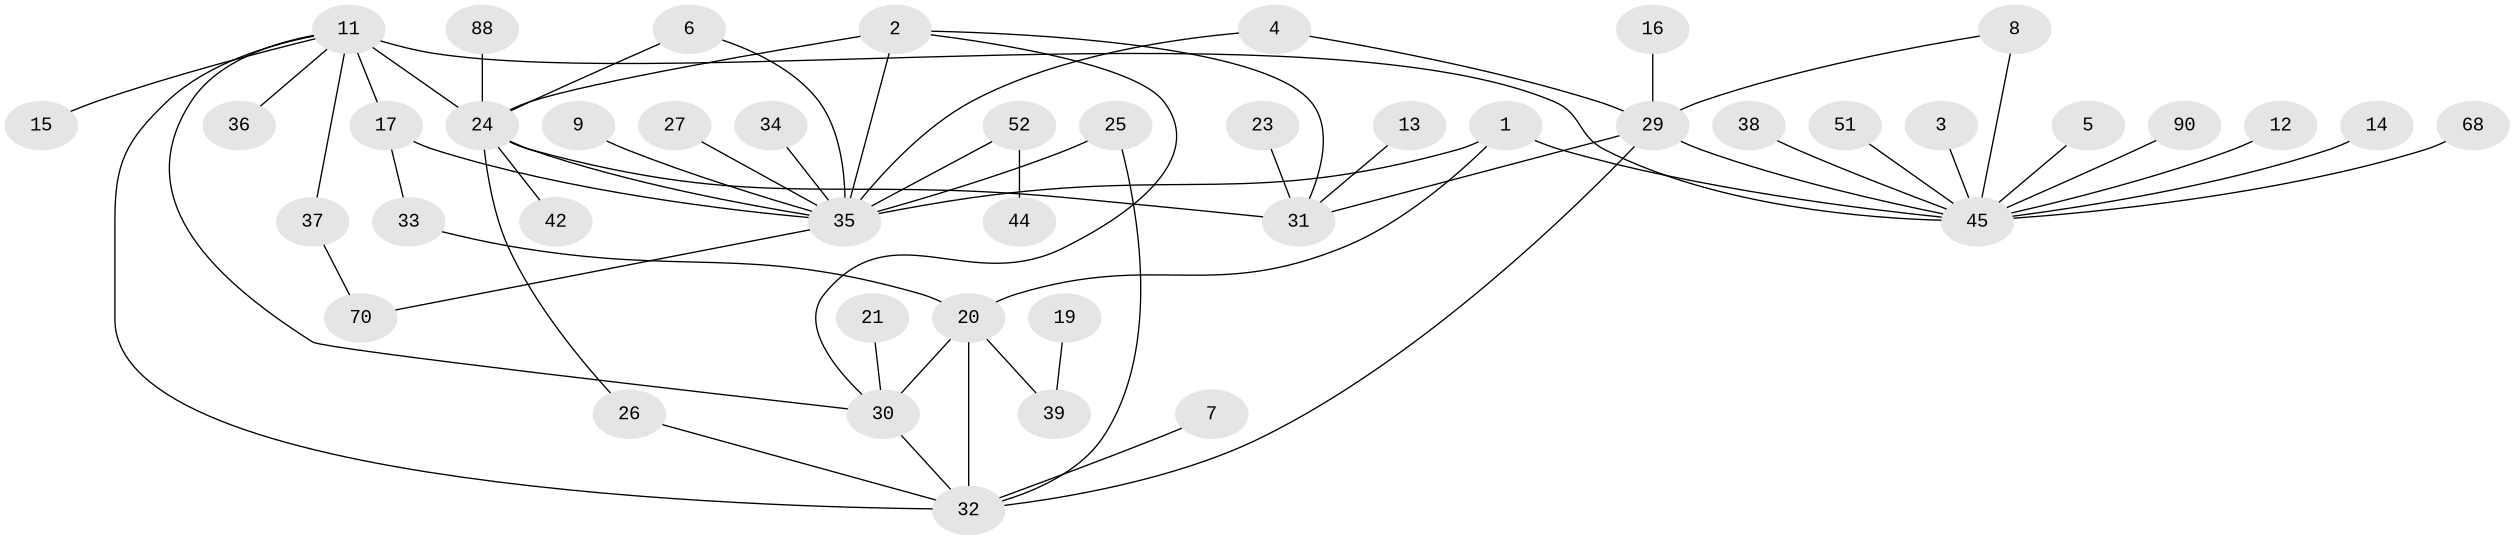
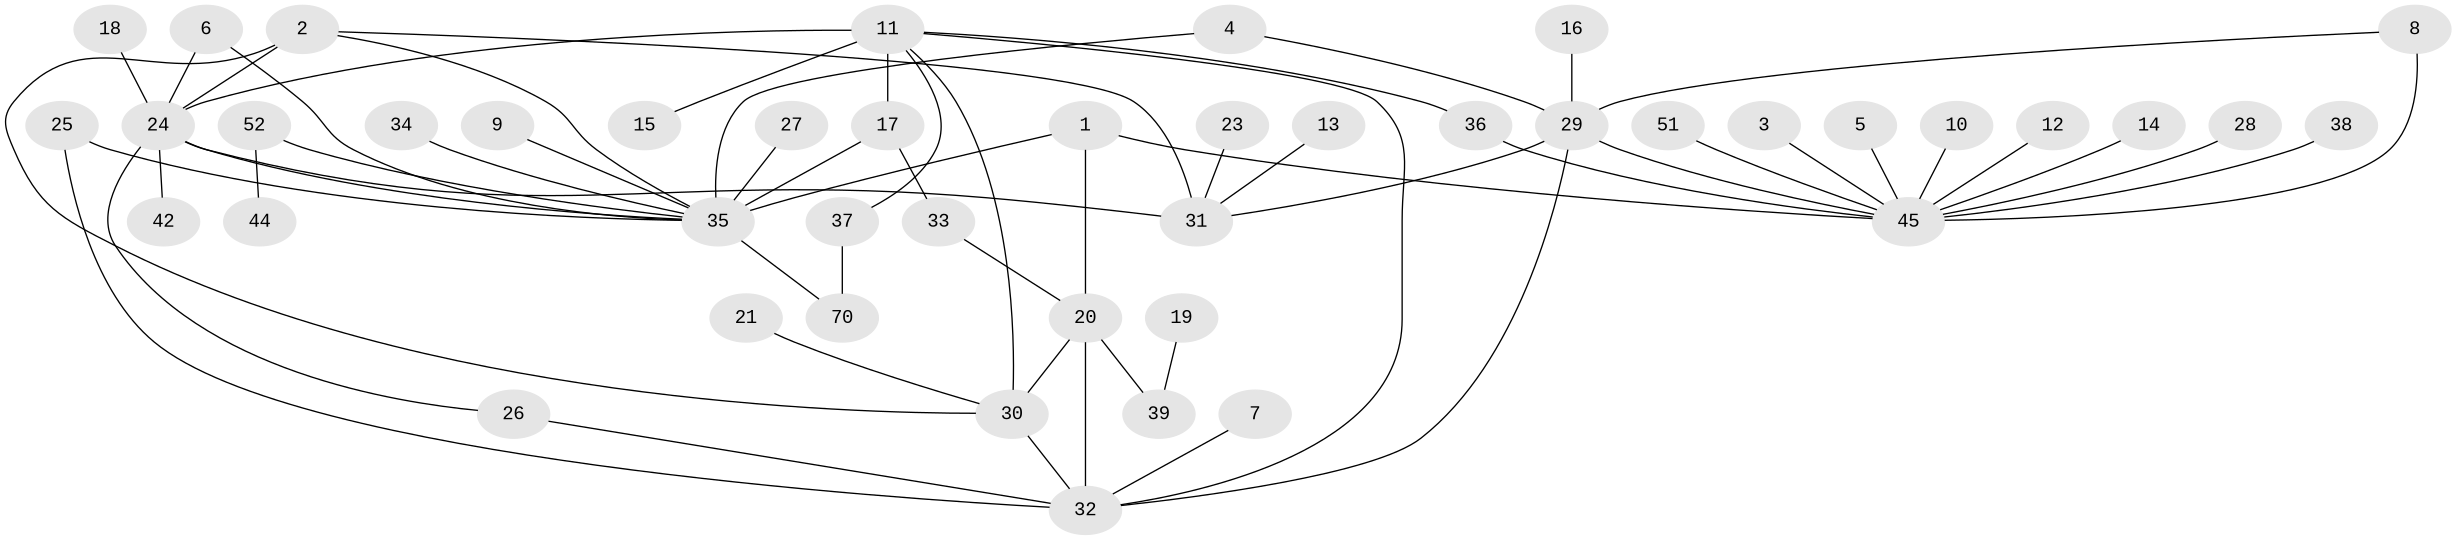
  graph {
    fontname="Liberation Mono"
    node [color=gray90 fontname="Liberation Mono" style=filled]
    edge [fontname="Liberation Mono" weight=1.0]
    1
    20
    35
    45
    30
    32
    39
    n8 [label=70]
    2
    24
    31
    26
    42
    3
    4
    29
    5
    6
    7
    8
    9
-   10 [label=90]
+   10
    11
    15
    17
    36
    37
    33
    12
    13
    14
    16
-   18 [label=88]
+   18
    19
    21
    n36 [label=52]
    44
    23
    25
    27
-   28 [label=68]
+   28
    34
    38
    n44 [label=51]
    1 -- 20 [weight=2.0]
    1 -- 35 [weight=3.0]
    1 -- 45
    20 -- 30 [weight=2.0]
    20 -- 32 [weight=2.0]
    20 -- 39
    35 -- n8
    30 -- 32
    2 -- 35
    2 -- 30
    2 -- 24 [weight=2.0]
    2 -- 31
    24 -- 35
    24 -- 31 [weight=2.0]
    24 -- 26
    24 -- 42
    26 -- 32
    3 -- 45
    4 -- 35
    4 -- 29
    29 -- 45 [weight=2.0]
    29 -- 32
    29 -- 31
    5 -- 45
    6 -- 35
    6 -- 24
    7 -- 32
    8 -- 45 [weight=2.0]
    8 -- 29
    9 -- 35
    10 -- 45
-   11 -- 45
+   36 -- 45
    11 -- 30
    11 -- 32 [weight=2.0]
    11 -- 24 [weight=2.0]
    11 -- 15
    11 -- 17 [weight=3.0]
    11 -- 36
    11 -- 37
    17 -- 35 [weight=2.0]
    17 -- 33
    37 -- n8
    33 -- 20
    12 -- 45
    13 -- 31
    14 -- 45
    16 -- 29
    18 -- 24
    19 -- 39
    21 -- 30
    n36 -- 35
    n36 -- 44
    23 -- 31
    25 -- 35
    25 -- 32
    27 -- 35
    28 -- 45
    34 -- 35
    38 -- 45
    n44 -- 45
  }
